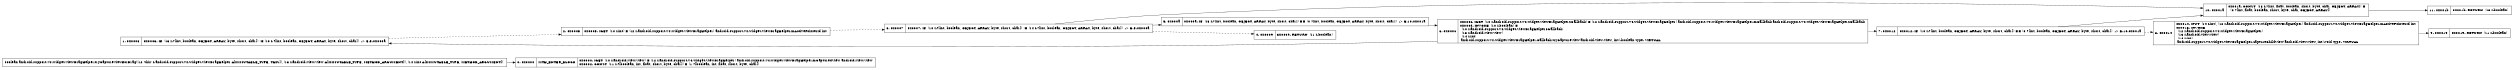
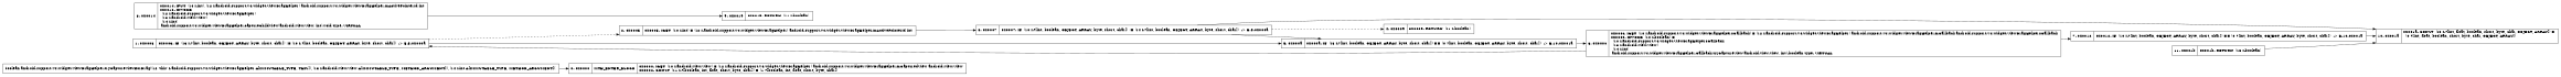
  digraph {
    rankdir=LR
    node [shape=record]
    n1 [label="{0\:\ 0x0000|MTH_ENTER_BLOCK\l|0x0000: IGET  (r0 I:android.view.View) = (r2 I:android.support.v4.widget.ViewDragHelper) android.support.v4.widget.ViewDragHelper.mCapturedView android.view.View \l0x0002: CONST  (r1 I:?[boolean, int, float, short, byte, char]) = (1 ?[boolean, int, float, short, byte, char]) \l}"]
    n2 [label="{1\:\ 0x0003|0x0003: IF  (r3 I:?[int, boolean, OBJECT, ARRAY, byte, short, char]) != (r0 I:?[int, boolean, OBJECT, ARRAY, byte, short, char])  \-\> B:5:0x000a \l}"]
    n3 [label="{2\:\ 0x0005|0x0005: IGET  (r0 I:int) = (r2 I:android.support.v4.widget.ViewDragHelper) android.support.v4.widget.ViewDragHelper.mActivePointerId int \l}"]
    n4 [label="{5\:\ 0x000a|0x000a: IF  (r3 I:?[int, boolean, OBJECT, ARRAY, byte, short, char]) == (0 ?[int, boolean, OBJECT, ARRAY, byte, short, char])  \-\> B:10:0x001a \l}"]
    n5 [label="{3\:\ 0x0007|0x0007: IF  (r0 I:?[int, boolean, OBJECT, ARRAY, byte, short, char]) != (r4 I:?[int, boolean, OBJECT, ARRAY, byte, short, char])  \-\> B:5:0x000a \l}"]
    n6 [label="{6\:\ 0x000c|0x000c: IGET  (r0 I:android.support.v4.widget.ViewDragHelper$Callback) = (r2 I:android.support.v4.widget.ViewDragHelper) android.support.v4.widget.ViewDragHelper.mCallback android.support.v4.widget.ViewDragHelper$Callback \l0x000e: INVOKE  (r0 I:boolean) = \l  (r0 I:android.support.v4.widget.ViewDragHelper$Callback)\l  (r3 I:android.view.View)\l  (r4 I:int)\l android.support.v4.widget.ViewDragHelper.Callback.tryCaptureView(android.view.View, int):boolean type: VIRTUAL \l}"]
    n7 [label="{4\:\ 0x0009|3x0009: RETURN  (r1 I:boolean) \l}"]
    n8 [label="{10\:\ 0x001a|0x001a: CONST  (r3 I:?[int, float, boolean, short, byte, char, OBJECT, ARRAY]) = \l  (0 ?[int, float, boolean, short, byte, char, OBJECT, ARRAY])\l \l}"]
    n9 [label="{7\:\ 0x0012|0x0012: IF  (r0 I:?[int, boolean, OBJECT, ARRAY, byte, short, char]) == (0 ?[int, boolean, OBJECT, ARRAY, byte, short, char])  \-\> B:10:0x001a \l}"]
    n10 [label="{11\:\ 0x001b|0x001b: RETURN  (r3 I:boolean) \l}"]
    n11 [label="{8\:\ 0x0014|0x0014: IPUT  (r4 I:int), (r2 I:android.support.v4.widget.ViewDragHelper) android.support.v4.widget.ViewDragHelper.mActivePointerId int \l0x0016: INVOKE  \l  (r2 I:android.support.v4.widget.ViewDragHelper)\l  (r3 I:android.view.View)\l  (r4 I:int)\l android.support.v4.widget.ViewDragHelper.captureChildView(android.view.View, int):void type: VIRTUAL \l}"]
    n12 [label="{9\:\ 0x0019|0x0019: RETURN  (r1 I:boolean) \l}"]
    n13 [label="{boolean android.support.v4.widget.ViewDragHelper.tryCaptureViewForDrag((r2 'this' I:android.support.v4.widget.ViewDragHelper A[IMMUTABLE_TYPE, THIS]), (r3 I:android.view.View A[IMMUTABLE_TYPE, METHOD_ARGUMENT]), (r4 I:int A[IMMUTABLE_TYPE, METHOD_ARGUMENT])) }"]
    n2 -> n3 [style=dashed]
-   n3 -> n5 [style=dashed]
+   n2 -> n4
+   n3 -> n5
    n4 -> n6 [style=solid]
    n5 -> n4
    n5 -> n7 [style=dashed]
    n5 -> n8
    n6 -> n2
    n6 -> n9
-   n8 -> n10
+   n10 -> n8
    n9 -> n8
-   n9 -> n11 [style=dashed]
    n11 -> n12
    n13 -> n1
  }
